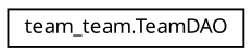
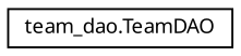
  digraph {
    rankdir=LR
    fontname="Noto Sans"
-   n1 [color=black fillcolor=white fontname="Noto Sans" fontsize=10 height=0.2 label="team_team.TeamDAO" shape=record style=filled width=0.4]
+   n1 [color=black fillcolor=white fontname="Noto Sans" fontsize=10 height=0.2 label="team_dao.TeamDAO" shape=record style=filled width=0.4]
  }
